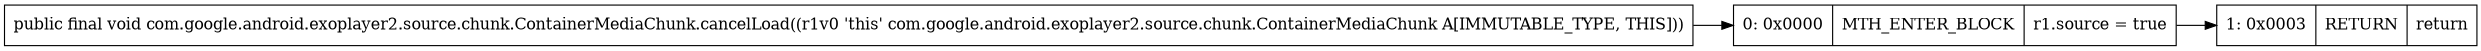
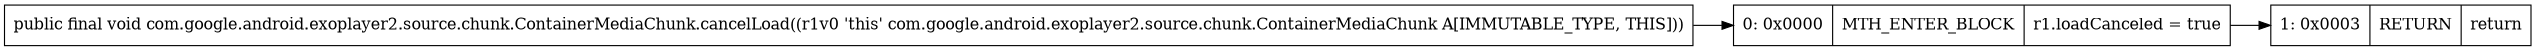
  digraph {
    rankdir=LR
    node [shape=record]
-   n1 [label="{0\:\ 0x0000|MTH_ENTER_BLOCK\l|r1.source = true\l}"]
+   n1 [label="{0\:\ 0x0000|MTH_ENTER_BLOCK\l|r1.loadCanceled = true\l}"]
    n2 [label="{1\:\ 0x0003|RETURN\l|return\l}"]
    n3 [label="{public final void com.google.android.exoplayer2.source.chunk.ContainerMediaChunk.cancelLoad((r1v0 'this' com.google.android.exoplayer2.source.chunk.ContainerMediaChunk A[IMMUTABLE_TYPE, THIS])) }"]
    n1 -> n2
    n3 -> n1
  }
